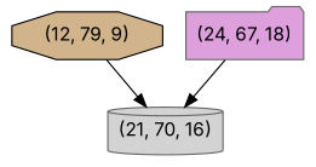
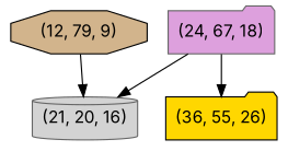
  digraph {
    fontname=Inter
    node [color=black fontname=Inter shape=folder style=filled]
    edge [fontname=Inter]
    "(12, 79, 9)" [fillcolor=tan shape=octagon]
-   "(21, 70, 16)" [color=gray40 fillcolor=lightgrey shape=cylinder]
+   "(21, 70, 16)" [color=gray40 fillcolor=lightgrey shape=cylinder label="(21, 20, 16)"]
    "(24, 67, 18)" [color=gray40 fillcolor=plum]
+   "(36, 55, 26)" [fillcolor=gold]
    "(12, 79, 9)" -> "(21, 70, 16)"
    "(24, 67, 18)" -> "(21, 70, 16)"
+   "(24, 67, 18)" -> "(36, 55, 26)"
  }
